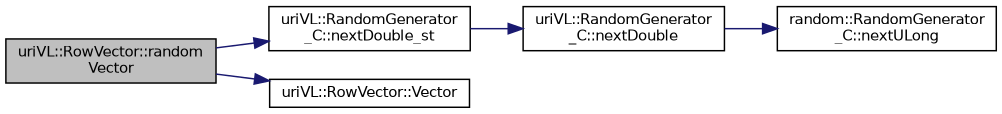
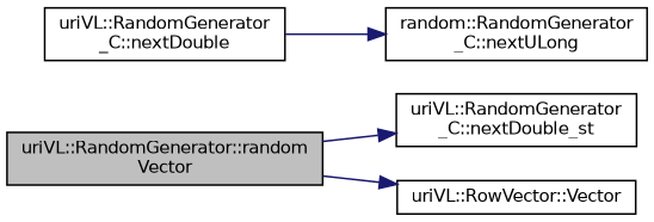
  digraph {
    rankdir=LR
    node [color=black fillcolor=white fontname=Helvetica fontsize=10 shape=record style=filled]
    edge [color=midnightblue fontname=Helvetica fontsize=10 labelfontname=Helvetica labelfontsize=10 style=solid]
-   n1 [fillcolor=grey75 fontcolor=black height=0.2 label="uriVL::RowVector::random\lVector" width=0.4]
+   n1 [fillcolor=grey75 fontcolor=black height=0.2 label="uriVL::RandomGenerator::random\lVector" width=0.4]
    n2 [height=0.2 label="uriVL::RandomGenerator\l_C::nextDouble_st" width=0.4]
    n3 [height=0.2 label="uriVL::RowVector::Vector" width=0.4]
    n4 [height=0.2 label="uriVL::RandomGenerator\l_C::nextDouble" width=0.4]
    n5 [height=0.2 label="random::RandomGenerator\l_C::nextULong" width=0.4]
    n1 -> n2
    n1 -> n3
-   n2 -> n4
    n4 -> n5
  }
